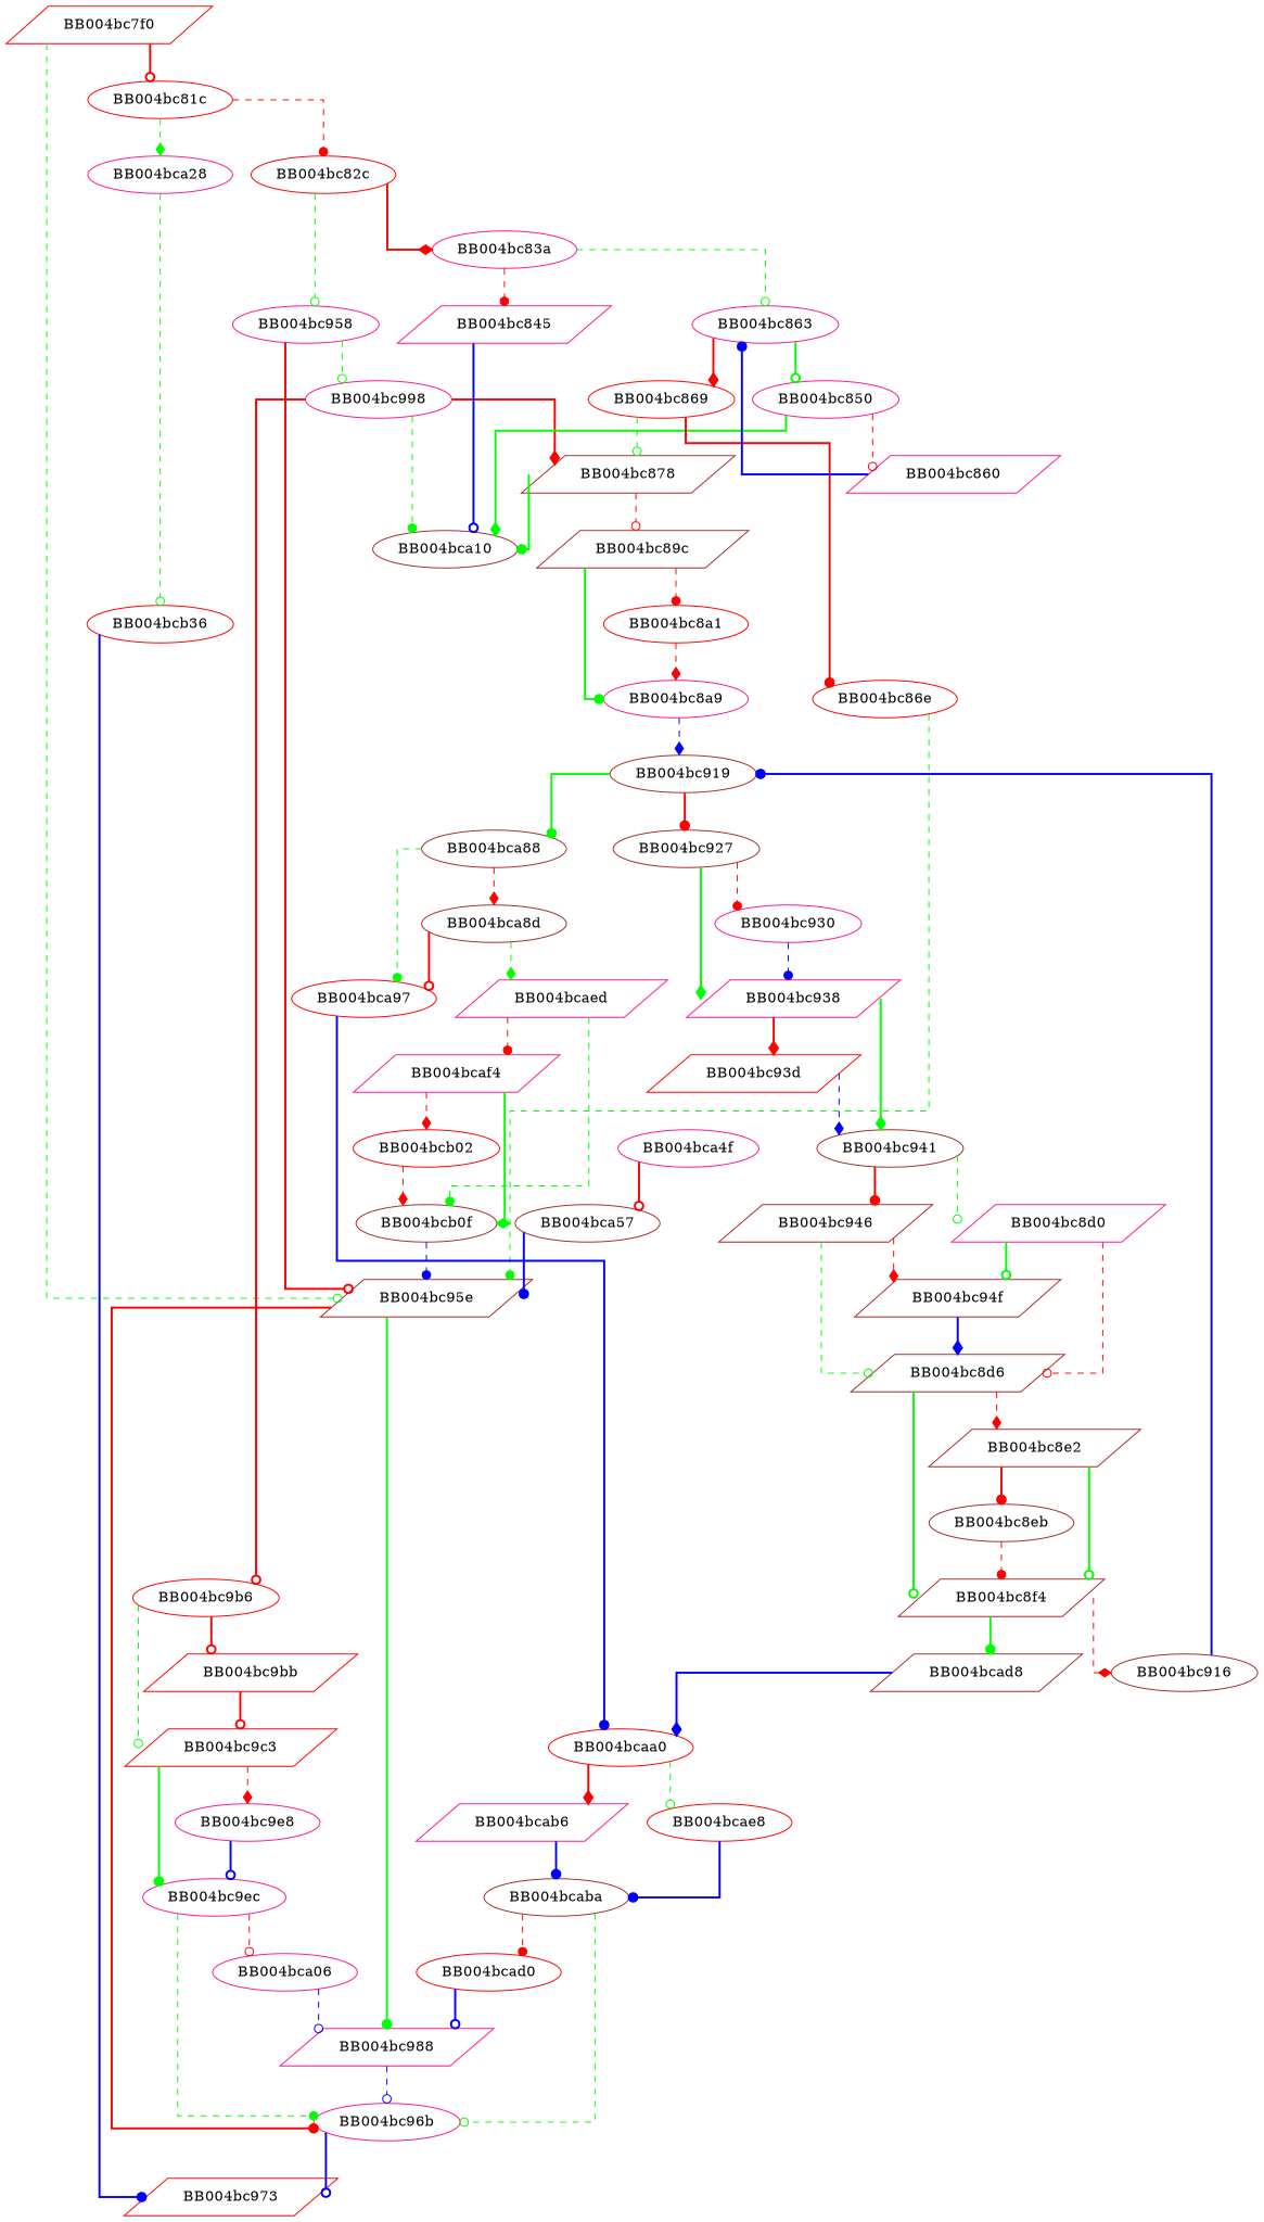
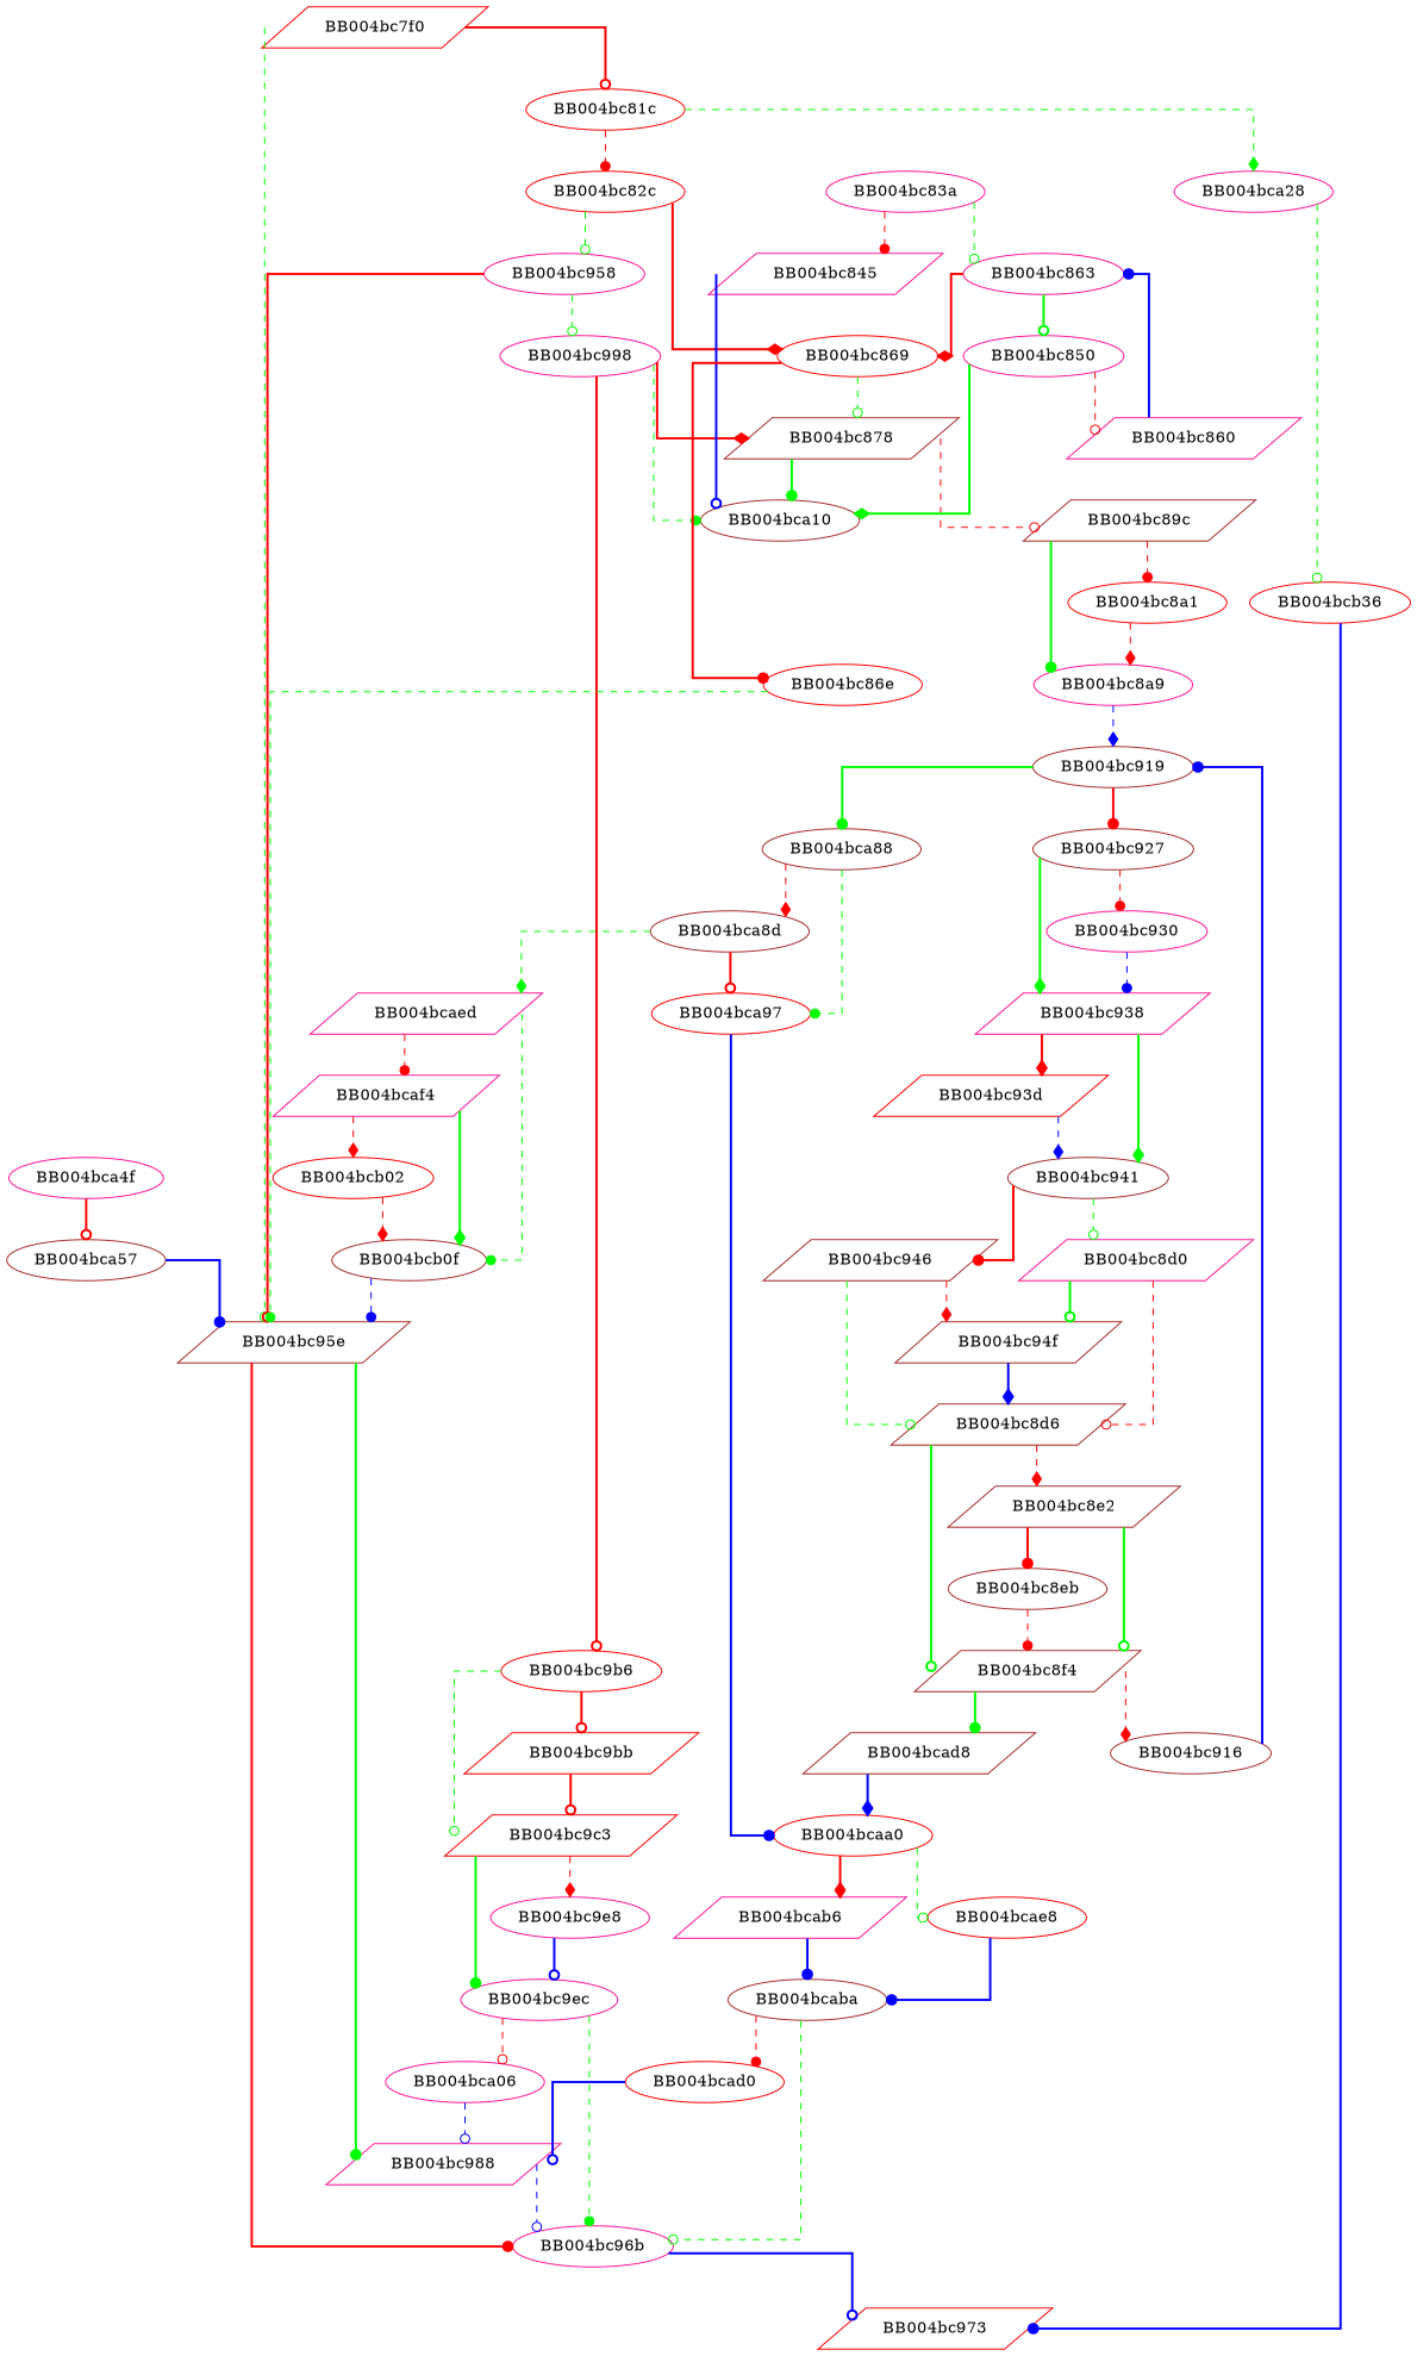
  digraph {
    splines=ortho
    node [color=deeppink shape=ellipse]
    edge [arrowhead=odot color=red style=bold]
    BB004bc7f0 [color=red shape=parallelogram]
    BB004bc95e [color=brown shape=parallelogram]
    BB004bc81c [color=red]
    BB004bc988 [shape=parallelogram]
    BB004bc96b
    BB004bca28
    BB004bc82c [color=red]
    BB004bc973 [color=red shape=parallelogram]
    BB004bcb36 [color=red]
    BB004bc958
    BB004bc83a
    BB004bc998
    BB004bc863
    BB004bc845 [shape=parallelogram]
    BB004bca10 [color=brown]
    BB004bc878 [color=brown shape=parallelogram]
    BB004bc9b6 [color=red]
    BB004bc850
    BB004bc869 [color=red]
    BB004bc860 [shape=parallelogram]
    BB004bc86e [color=red]
    BB004bc89c [color=brown shape=parallelogram]
    BB004bc8a9
    BB004bc8a1 [color=red]
    BB004bc919 [color=brown]
    BB004bca88 [color=brown]
    BB004bc927 [color=brown]
    BB004bca97 [color=red]
    BB004bca8d [color=brown]
    BB004bc938 [shape=parallelogram]
    BB004bc930
    BB004bc8d0 [shape=parallelogram]
    BB004bc94f [color=brown shape=parallelogram]
    BB004bc8d6 [color=brown shape=parallelogram]
    BB004bc8f4 [color=brown shape=parallelogram]
    BB004bc8e2 [color=brown shape=parallelogram]
    BB004bcad8 [color=brown shape=parallelogram]
    BB004bc916 [color=brown]
    BB004bc8eb [color=brown]
    BB004bcaa0 [color=red]
    BB004bcae8 [color=red]
    BB004bcab6 [shape=parallelogram]
    BB004bcaed [shape=parallelogram]
    BB004bc941 [color=brown]
    BB004bc93d [color=red shape=parallelogram]
    BB004bc946 [color=brown shape=parallelogram]
    BB004bc9c3 [color=red shape=parallelogram]
    BB004bc9bb [color=red shape=parallelogram]
    BB004bc9ec
    BB004bc9e8
    BB004bca06
    BB004bca57 [color=brown]
    BB004bca4f
    BB004bcb0f [color=brown]
    BB004bcaf4 [shape=parallelogram]
    BB004bcb02 [color=red]
    BB004bcaba [color=brown]
    BB004bcad0 [color=red]
    BB004bc7f0 -> BB004bc95e [color=green style=dashed]
    BB004bc7f0 -> BB004bc81c
    BB004bc95e -> BB004bc988 [arrowhead=dot color=green]
    BB004bc95e -> BB004bc96b [arrowhead=dot]
    BB004bc81c -> BB004bca28 [arrowhead=diamond color=green style=dashed]
    BB004bc81c -> BB004bc82c [arrowhead=dot style=dashed]
    BB004bc988 -> BB004bc96b [color=blue style=dashed]
    BB004bc96b -> BB004bc973 [color=blue]
    BB004bca28 -> BB004bcb36 [color=green style=dashed]
    BB004bc82c -> BB004bc958 [color=green style=dashed]
-   BB004bc82c -> BB004bc83a [arrowhead=diamond]
+   BB004bc82c -> BB004bc869 [arrowhead=diamond]
    BB004bcb36 -> BB004bc973 [arrowhead=dot color=blue]
    BB004bc958 -> BB004bc95e
    BB004bc958 -> BB004bc998 [color=green style=dashed]
    BB004bc83a -> BB004bc863 [color=green style=dashed]
    BB004bc83a -> BB004bc845 [arrowhead=dot style=dashed]
    BB004bc998 -> BB004bca10 [arrowhead=dot color=green style=dashed]
    BB004bc998 -> BB004bc878 [arrowhead=diamond]
    BB004bc998 -> BB004bc9b6
    BB004bc863 -> BB004bc850 [color=green]
    BB004bc863 -> BB004bc869 [arrowhead=diamond]
    BB004bc845 -> BB004bca10 [color=blue]
    BB004bc878 -> BB004bca10 [arrowhead=dot color=green]
    BB004bc878 -> BB004bc89c [style=dashed]
    BB004bc9b6 -> BB004bc9c3 [color=green style=dashed]
    BB004bc9b6 -> BB004bc9bb
    BB004bc850 -> BB004bca10 [arrowhead=diamond color=green]
    BB004bc850 -> BB004bc860 [style=dashed]
    BB004bc869 -> BB004bc878 [color=green style=dashed]
    BB004bc869 -> BB004bc86e [arrowhead=dot]
    BB004bc860 -> BB004bc863 [arrowhead=dot color=blue]
    BB004bc86e -> BB004bc95e [arrowhead=dot color=green style=dashed]
    BB004bc89c -> BB004bc8a9 [arrowhead=dot color=green]
    BB004bc89c -> BB004bc8a1 [arrowhead=dot style=dashed]
    BB004bc8a9 -> BB004bc919 [arrowhead=diamond color=blue style=dashed]
    BB004bc8a1 -> BB004bc8a9 [arrowhead=diamond style=dashed]
    BB004bc919 -> BB004bca88 [arrowhead=dot color=green]
    BB004bc919 -> BB004bc927 [arrowhead=dot]
    BB004bca88 -> BB004bca97 [arrowhead=dot color=green style=dashed]
    BB004bca88 -> BB004bca8d [arrowhead=diamond style=dashed]
    BB004bc927 -> BB004bc938 [arrowhead=diamond color=green]
    BB004bc927 -> BB004bc930 [arrowhead=dot style=dashed]
    BB004bca97 -> BB004bcaa0 [arrowhead=dot color=blue]
    BB004bca8d -> BB004bca97
    BB004bca8d -> BB004bcaed [arrowhead=diamond color=green style=dashed]
    BB004bc938 -> BB004bc941 [arrowhead=diamond color=green]
    BB004bc938 -> BB004bc93d [arrowhead=diamond]
    BB004bc930 -> BB004bc938 [arrowhead=dot color=blue style=dashed]
    BB004bc8d0 -> BB004bc94f [color=green]
    BB004bc8d0 -> BB004bc8d6 [style=dashed]
    BB004bc94f -> BB004bc8d6 [arrowhead=diamond color=blue]
    BB004bc8d6 -> BB004bc8f4 [color=green]
    BB004bc8d6 -> BB004bc8e2 [arrowhead=diamond style=dashed]
    BB004bc8f4 -> BB004bcad8 [arrowhead=dot color=green]
    BB004bc8f4 -> BB004bc916 [arrowhead=diamond style=dashed]
    BB004bc8e2 -> BB004bc8f4 [color=green]
    BB004bc8e2 -> BB004bc8eb [arrowhead=dot]
    BB004bcad8 -> BB004bcaa0 [arrowhead=diamond color=blue]
    BB004bc916 -> BB004bc919 [arrowhead=dot color=blue]
    BB004bc8eb -> BB004bc8f4 [arrowhead=dot style=dashed]
    BB004bcaa0 -> BB004bcae8 [color=green style=dashed]
    BB004bcaa0 -> BB004bcab6 [arrowhead=diamond]
    BB004bcae8 -> BB004bcaba [arrowhead=dot color=blue]
    BB004bcab6 -> BB004bcaba [arrowhead=dot color=blue]
    BB004bcaed -> BB004bcb0f [arrowhead=dot color=green style=dashed]
    BB004bcaed -> BB004bcaf4 [arrowhead=dot style=dashed]
    BB004bc941 -> BB004bc8d0 [color=green style=dashed]
    BB004bc941 -> BB004bc946 [arrowhead=dot]
    BB004bc93d -> BB004bc941 [arrowhead=diamond color=blue style=dashed]
    BB004bc946 -> BB004bc94f [arrowhead=diamond style=dashed]
    BB004bc946 -> BB004bc8d6 [color=green style=dashed]
    BB004bc9c3 -> BB004bc9ec [arrowhead=dot color=green]
    BB004bc9c3 -> BB004bc9e8 [arrowhead=diamond style=dashed]
    BB004bc9bb -> BB004bc9c3
    BB004bc9ec -> BB004bc96b [arrowhead=dot color=green style=dashed]
    BB004bc9ec -> BB004bca06 [style=dashed]
    BB004bc9e8 -> BB004bc9ec [color=blue]
    BB004bca06 -> BB004bc988 [color=blue style=dashed]
    BB004bca57 -> BB004bc95e [arrowhead=dot color=blue]
    BB004bca4f -> BB004bca57
    BB004bcb0f -> BB004bc95e [arrowhead=dot color=blue style=dashed]
    BB004bcaf4 -> BB004bcb0f [arrowhead=diamond color=green]
    BB004bcaf4 -> BB004bcb02 [arrowhead=diamond style=dashed]
    BB004bcb02 -> BB004bcb0f [arrowhead=diamond style=dashed]
    BB004bcaba -> BB004bc96b [color=green style=dashed]
    BB004bcaba -> BB004bcad0 [arrowhead=dot style=dashed]
    BB004bcad0 -> BB004bc988 [color=blue]
  }
